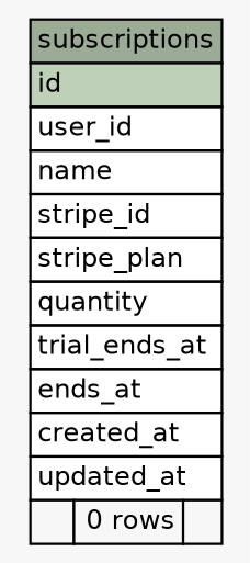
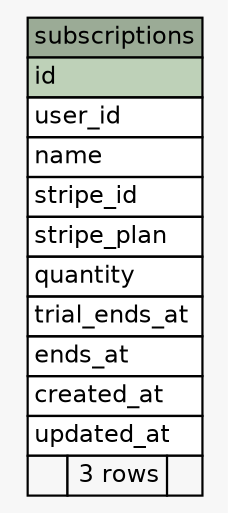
  digraph {
    bgcolor="#f7f7f7"
    fontname=Helvetica
    fontsize=11
    nodesep=0.18
    rankdir=RL
    ranksep=0.46
-   n1 [fontname=Helvetica fontsize=11 label=<     <TABLE BORDER="0" CELLBORDER="1" CELLSPACING="0" BGCOLOR="#ffffff">       <TR><TD COLSPAN="3" BGCOLOR="#9bab96" ALIGN="CENTER">subscriptions</TD></TR>       <TR><TD PORT="id" COLSPAN="3" BGCOLOR="#bed1b8" ALIGN="LEFT">id</TD></TR>       <TR><TD PORT="user_id" COLSPAN="3" ALIGN="LEFT">user_id</TD></TR>       <TR><TD PORT="name" COLSPAN="3" ALIGN="LEFT">name</TD></TR>       <TR><TD PORT="stripe_id" COLSPAN="3" ALIGN="LEFT">stripe_id</TD></TR>       <TR><TD PORT="stripe_plan" COLSPAN="3" ALIGN="LEFT">stripe_plan</TD></TR>       <TR><TD PORT="quantity" COLSPAN="3" ALIGN="LEFT">quantity</TD></TR>       <TR><TD PORT="trial_ends_at" COLSPAN="3" ALIGN="LEFT">trial_ends_at</TD></TR>       <TR><TD PORT="ends_at" COLSPAN="3" ALIGN="LEFT">ends_at</TD></TR>       <TR><TD PORT="created_at" COLSPAN="3" ALIGN="LEFT">created_at</TD></TR>       <TR><TD PORT="updated_at" COLSPAN="3" ALIGN="LEFT">updated_at</TD></TR>       <TR><TD ALIGN="LEFT" BGCOLOR="#f7f7f7">  </TD><TD ALIGN="RIGHT" BGCOLOR="#f7f7f7">0 rows</TD><TD ALIGN="RIGHT" BGCOLOR="#f7f7f7">  </TD></TR>     </TABLE>> shape=plaintext]
+   n1 [fontname=Helvetica fontsize=11 label=<     <TABLE BORDER="0" CELLBORDER="1" CELLSPACING="0" BGCOLOR="#ffffff">       <TR><TD COLSPAN="3" BGCOLOR="#9bab96" ALIGN="CENTER">subscriptions</TD></TR>       <TR><TD PORT="id" COLSPAN="3" BGCOLOR="#bed1b8" ALIGN="LEFT">id</TD></TR>       <TR><TD PORT="user_id" COLSPAN="3" ALIGN="LEFT">user_id</TD></TR>       <TR><TD PORT="name" COLSPAN="3" ALIGN="LEFT">name</TD></TR>       <TR><TD PORT="stripe_id" COLSPAN="3" ALIGN="LEFT">stripe_id</TD></TR>       <TR><TD PORT="stripe_plan" COLSPAN="3" ALIGN="LEFT">stripe_plan</TD></TR>       <TR><TD PORT="quantity" COLSPAN="3" ALIGN="LEFT">quantity</TD></TR>       <TR><TD PORT="trial_ends_at" COLSPAN="3" ALIGN="LEFT">trial_ends_at</TD></TR>       <TR><TD PORT="ends_at" COLSPAN="3" ALIGN="LEFT">ends_at</TD></TR>       <TR><TD PORT="created_at" COLSPAN="3" ALIGN="LEFT">created_at</TD></TR>       <TR><TD PORT="updated_at" COLSPAN="3" ALIGN="LEFT">updated_at</TD></TR>       <TR><TD ALIGN="LEFT" BGCOLOR="#f7f7f7">  </TD><TD ALIGN="RIGHT" BGCOLOR="#f7f7f7">3 rows</TD><TD ALIGN="RIGHT" BGCOLOR="#f7f7f7">  </TD></TR>     </TABLE>> shape=plaintext]
  }
